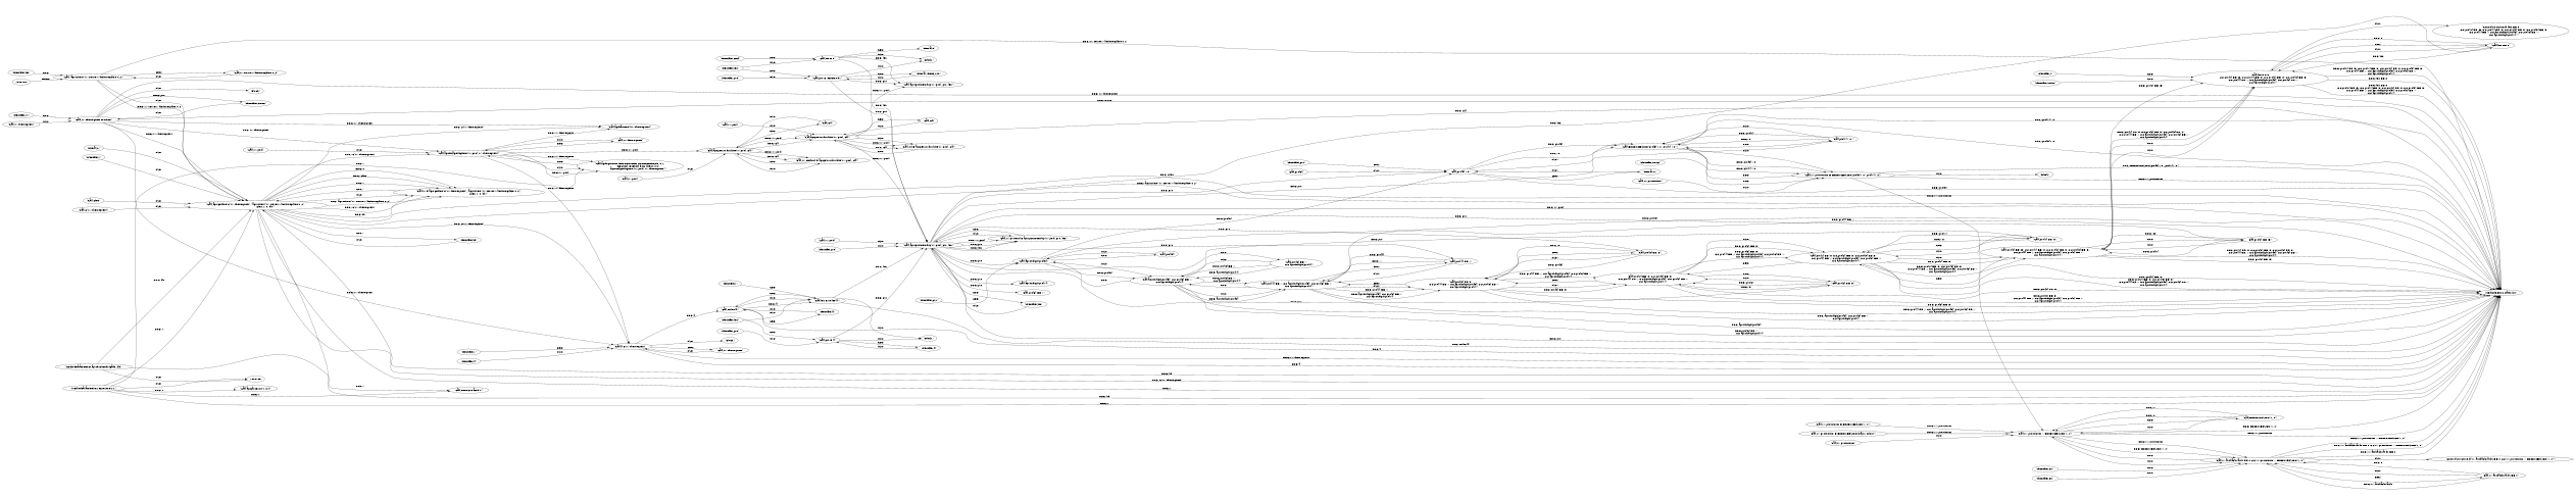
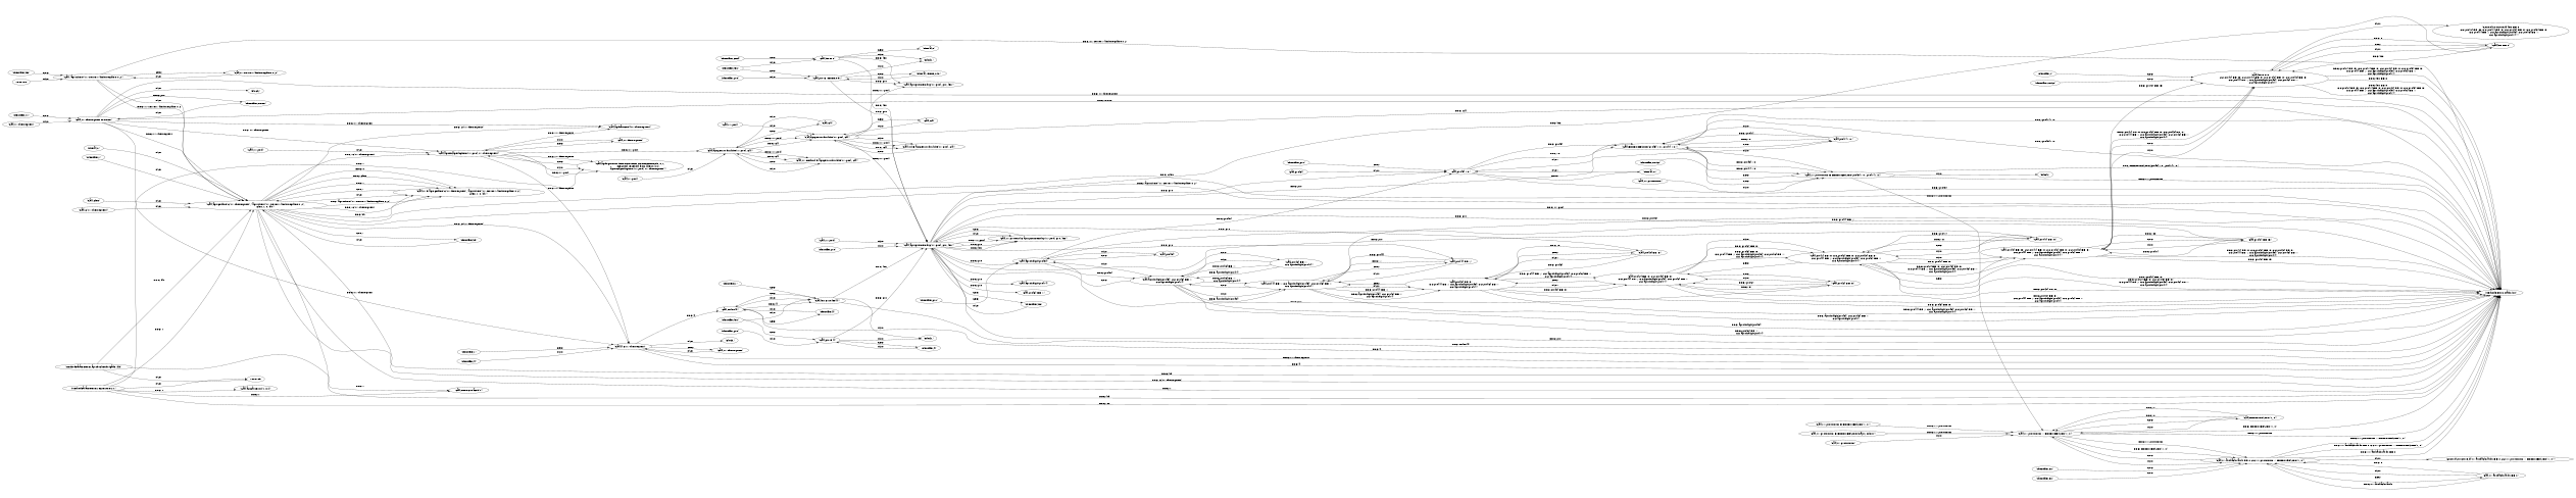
  digraph {
    rankdir=LR
    n1 [label="(Call,apr_isdigit(pro[5]))"]
    n2 [label="(Call,apr_isdigit(pro[5]) && pro[6] == '.'\n        && apr_isdigit(pro[7]))"]
    n3 [label="(Call,pro[5] - '0')"]
    n4 [label="(MethodReturn,static int)"]
    n5 [label="(Call,pro[5])"]
    n6 [label="(Call,pro[4] == '/' && apr_isdigit(pro[5]) && pro[6] == '.'\n        && apr_isdigit(pro[7]))"]
    n7 [label="(Call,pro[6] == '.'\n        && apr_isdigit(pro[7]))"]
    n8 [label="(Call,HTTP_VERSION(pro[5] - '0', pro[7] - '0'))"]
    n9 [label="(Literal,'0')"]
    n10 [label="(Call,apr_pstrmemdup(r->pool, pro, len))"]
    n11 [label="(Call,pro[2] == 'T')"]
    n12 [label="(Call,pro[7] - '0')"]
    n13 [label="(Identifier,len)"]
    n14 [label="(Call,r->protocol = apr_pstrmemdup(r->pool, pro, len))"]
    n15 [label="(Call,pro[1] == 'T')"]
    n16 [label="(Call,len == 8)"]
    n17 [label="(Call,pro[4] == '/')"]
    n18 [label="(Call,pro[0] == 'H')"]
    n19 [label="(Call,apr_isdigit(pro[7]))"]
    n20 [label="(Call,pro[3] == 'P')"]
    n21 [label="(Call,pro[6] == '.')"]
    n22 [label="(Call,pro[2] == 'T' && pro[3] == 'P'\n        && pro[4] == '/' && apr_isdigit(pro[5]) && pro[6] == '.'\n        && apr_isdigit(pro[7]))"]
    n23 [label="(Call,pro[1] == 'T' && pro[2] == 'T' && pro[3] == 'P'\n        && pro[4] == '/' && apr_isdigit(pro[5]) && pro[6] == '.'\n        && apr_isdigit(pro[7]))"]
    n24 [label="(Call,len == 8\n        && pro[0] == 'H' && pro[1] == 'T' && pro[2] == 'T' && pro[3] == 'P'\n        && pro[4] == '/' && apr_isdigit(pro[5]) && pro[6] == '.'\n        && apr_isdigit(pro[7]))"]
    n25 [label="(Call,pro[0] == 'H' && pro[1] == 'T' && pro[2] == 'T' && pro[3] == 'P'\n        && pro[4] == '/' && apr_isdigit(pro[5]) && pro[6] == '.'\n        && apr_isdigit(pro[7]))"]
    n26 [label="(Call,pro[3] == 'P'\n        && pro[4] == '/' && apr_isdigit(pro[5]) && pro[6] == '.'\n        && apr_isdigit(pro[7]))"]
    n27 [label="(Call,ap_getword_white(r->pool, &ll))"]
    n28 [label="(Call,apr_pstrmemdup(r->pool, pro, len))"]
    n29 [label="(Call,uri = ap_getword_white(r->pool, &ll))"]
    n30 [label="(Call,&ll)"]
    n31 [label="(Call,ap_getword_white(r->pool, &ll))"]
    n32 [label="(Call,&ll)"]
    n33 [label="(Call,r->method = ap_getword_white(r->pool, &ll))"]
    n34 [label="(Call,ap_escape_logitem(r->pool, r->the_request))"]
    n35 [label="(Call,ll = r->the_request)"]
    n36 [label="(Call,ap_log_rerror(APLOG_MARK, APLOG_TRACE5, 0, r,\n                      \"Request received from client: %s\",\n                      ap_escape_logitem(r->pool, r->the_request)))"]
    n37 [label="(Call,r->the_request)"]
    n38 [label="(Call,ap_has_cntrl(r->the_request))"]
    n39 [label="(Call,strlen(ll))"]
    n40 [label="(Call,r->the_request)"]
    n41 [label="(Block,)"]
    n42 [label="(Call,r->the_request = NULL)"]
    n43 [label="(Call,ap_rgetline(&(r->the_request), (apr_size_t)(r->server->limit_req_line + 2),\n                         &len, r, 0, bb))"]
    n44 [label="(Identifier,NULL)"]
    n45 [label="(Block,)"]
    n46 [label="(Call,rv = ap_rgetline(&(r->the_request), (apr_size_t)(r->server->limit_req_line + 2),\n                         &len, r, 0, bb))"]
    n47 [label="(Call,APLOGrtrace5(r))"]
    n48 [label="(Identifier,bb)"]
    n49 [label="(Call,(apr_size_t)(r->server->limit_req_line + 2))"]
    n50 [label="(Call,r->server->limit_req_line + 2)"]
    n51 [label="(MethodParameterIn,request_rec *r)"]
    n52 [label="(Call,ap_parse_uri(r, uri))"]
    1000109
    n54 [label="(MethodParameterIn,apr_bucket_brigade *bb)"]
    n55 [label="(Call,pro = ll)"]
    n56 [label="(Block,)"]
    n57 [label="(Identifier,ll)"]
    n58 [label="(Call,len = strlen(ll))"]
    n59 [label="(Identifier,ll)"]
    n60 [label="(Call,pro = \"HTTP/0.9\")"]
    n61 [label="(Literal,\"HTTP/0.9\")"]
    n62 [label="(Block,)"]
    n63 [label="(Call,len = 8)"]
    n64 [label="(Literal,8)"]
    n65 [label="(ControlStructure,if (len == 8\n        && pro[0] == 'H' && pro[1] == 'T' && pro[2] == 'T' && pro[3] == 'P'\n        && pro[4] == '/' && apr_isdigit(pro[5]) && pro[6] == '.'\n        && apr_isdigit(pro[7])))"]
    n66 [label="(Call,r->proto_num = HTTP_VERSION(pro[5] - '0', pro[7] - '0'))"]
    n67 [label="(Call,r->proto_num < HTTP_VERSION(1, 0))"]
    n68 [label="(Block,)"]
    n69 [label="(Call,r->assbackwards == 0 && r->proto_num < HTTP_VERSION(1, 0))"]
    n70 [label="(Call,HTTP_VERSION(1, 0))"]
    n71 [label="(ControlStructure,if (r->assbackwards == 0 && r->proto_num < HTTP_VERSION(1, 0)))"]
    n72 [label="(Call,r->assbackwards == 0)"]
    n73 [label="(Call,r->pool)"]
    n74 [label="(Call,r->pool)"]
    n75 [label="(Identifier,pro)"]
    n76 [label="(Identifier,err)"]
    n77 [label="(Identifier,r)"]
    n78 [label="(Call,&(r->the_request))"]
    n79 [label="(Identifier,conf)"]
    n80 [label="(Call,r->pool)"]
    n81 [label="(Identifier,rv)"]
    n82 [label="(Literal,0)"]
    n83 [label="(Identifier,pro)"]
    n84 [label="(Call,r->proto_num = HTTP_VERSION(1, 0))"]
    n85 [label="(Identifier,r)"]
    n86 [label="(Call,r->pool)"]
    n87 [label="(Identifier,strict)"]
    n88 [label="(Call,r->proto_num = HTTP_VERSION(major, minor))"]
    n89 [label="(Identifier,pro)"]
    n90 [label="(Identifier,len)"]
    n91 [label="(Identifier,pro)"]
    n92 [label="(Call,r->the_request)"]
    n93 [label="(Identifier,r)"]
    n94 [label="(Identifier,err)"]
    n95 [label="(Identifier,strict)"]
    n96 [label="(Call,&len)"]
    n97 [label="(Identifier,ll)"]
    n98 [label="(Call,r->proto_num)"]
    n99 [label="(Identifier,r)"]
    n100 [label="(Call,r->proto_num)"]
    n101 [label="(Identifier,len)"]
    n102 [label="(Identifier,len)"]
    n103 [label="(Call,pro[5])"]
    n104 [label="(Identifier,pro)"]
    1000188
    n1 -> n2 [label="AST: "]
    n1 -> n2 [label="DDG: pro[5]"]
    n1 -> n3 [label="DDG: pro[5]"]
    n1 -> n4 [label="DDG: pro[5]"]
    n1 -> n5 [label="CFG: "]
    n2 -> n1 [label="CFG: "]
    n2 -> n4 [label="DDG: apr_isdigit(pro[5])"]
    n2 -> n4 [label="DDG: pro[6] == '.'\n        && apr_isdigit(pro[7])"]
    n2 -> n6 [label="AST: "]
    n2 -> n6 [label="DDG: apr_isdigit(pro[5])"]
    n2 -> n6 [label="DDG: pro[6] == '.'\n        && apr_isdigit(pro[7])"]
    n2 -> n7 [label="CFG: "]
    n3 -> n4 [label="DDG: pro[5]"]
    n3 -> n8 [label="AST: "]
    n3 -> n8 [label="DDG: pro[5]"]
    n3 -> n8 [label="DDG: '0'"]
-   n3 -> n9 [label="CFG: "]
+   n3 -> n9 [label="HTTP: "]
    n5 -> n1 [label="AST: "]
    n6 -> n2 [label="CFG: "]
    n6 -> n4 [label="DDG: pro[4] == '/'"]
    n6 -> n4 [label="DDG: apr_isdigit(pro[5]) && pro[6] == '.'\n        && apr_isdigit(pro[7])"]
    n6 -> n17 [label="CFG: "]
    n6 -> n26 [label="AST: "]
    n6 -> n26 [label="DDG: pro[4] == '/'"]
    n6 -> n26 [label="DDG: apr_isdigit(pro[5]) && pro[6] == '.'\n        && apr_isdigit(pro[7])"]
    n7 -> n2 [label="AST: "]
    n7 -> n2 [label="DDG: pro[6] == '.'"]
    n7 -> n2 [label="DDG: apr_isdigit(pro[7])"]
    n8 -> n4 [label="DDG: pro[7] - '0'"]
    n8 -> n4 [label="DDG: pro[5] - '0'"]
    n8 -> n12 [label="CFG: "]
    n8 -> n66 [label="AST: "]
    n8 -> n66 [label="DDG: pro[5] - '0'"]
    n8 -> n66 [label="DDG: pro[7] - '0'"]
    n9 -> n3 [label="AST: "]
    n10 -> n1 [label="DDG: pro"]
    n10 -> n3 [label="DDG: pro"]
    n10 -> n4 [label="DDG: r->pool"]
    n10 -> n4 [label="DDG: pro"]
    n10 -> n11 [label="DDG: pro"]
    n10 -> n12 [label="DDG: pro"]
    n10 -> n13 [label="CFG: "]
    n10 -> n14 [label="AST: "]
    n10 -> n14 [label="DDG: r->pool"]
    n10 -> n14 [label="DDG: pro"]
    n10 -> n14 [label="DDG: len"]
    n10 -> n15 [label="DDG: pro"]
    n10 -> n16 [label="DDG: len"]
    n10 -> n17 [label="DDG: pro"]
    n10 -> n18 [label="DDG: pro"]
    n10 -> n19 [label="DDG: pro"]
    n10 -> n20 [label="DDG: pro"]
    n10 -> n21 [label="DDG: pro"]
    n11 -> n22 [label="AST: "]
    n11 -> n22 [label="DDG: pro[2]"]
    n11 -> n22 [label="DDG: 'T'"]
    n12 -> n8 [label="AST: "]
    n12 -> n8 [label="DDG: pro[7]"]
    n12 -> n8 [label="DDG: '0'"]
    n13 -> n10 [label="AST: "]
    n14 -> n10 [label="CFG: "]
    n15 -> n23 [label="AST: "]
    n15 -> n23 [label="DDG: pro[1]"]
    n15 -> n23 [label="DDG: 'T'"]
    n16 -> n24 [label="AST: "]
    n16 -> n24 [label="DDG: len"]
    n16 -> n24 [label="DDG: 8"]
    n17 -> n6 [label="AST: "]
    n17 -> n6 [label="DDG: pro[4]"]
    n17 -> n6 [label="DDG: '/'"]
    n18 -> n25 [label="AST: "]
    n18 -> n25 [label="DDG: pro[0]"]
    n18 -> n25 [label="DDG: 'H'"]
    n20 -> n26 [label="AST: "]
    n20 -> n26 [label="DDG: pro[3]"]
    n20 -> n26 [label="DDG: 'P'"]
    n22 -> n4 [label="DDG: pro[2] == 'T'"]
    n22 -> n4 [label="DDG: pro[3] == 'P'\n        && pro[4] == '/' && apr_isdigit(pro[5]) && pro[6] == '.'\n        && apr_isdigit(pro[7])"]
    n22 -> n11 [label="CFG: "]
    n22 -> n23 [label="AST: "]
    n22 -> n23 [label="DDG: pro[2] == 'T'"]
    n22 -> n23 [label="DDG: pro[3] == 'P'\n        && pro[4] == '/' && apr_isdigit(pro[5]) && pro[6] == '.'\n        && apr_isdigit(pro[7])"]
    n22 -> n26 [label="CFG: "]
    n23 -> n4 [label="DDG: pro[2] == 'T' && pro[3] == 'P'\n        && pro[4] == '/' && apr_isdigit(pro[5]) && pro[6] == '.'\n        && apr_isdigit(pro[7])"]
    n23 -> n4 [label="DDG: pro[1] == 'T'"]
    n23 -> n15 [label="CFG: "]
    n23 -> n22 [label="CFG: "]
    n23 -> n25 [label="AST: "]
    n23 -> n25 [label="DDG: pro[1] == 'T'"]
    n23 -> n25 [label="DDG: pro[2] == 'T' && pro[3] == 'P'\n        && pro[4] == '/' && apr_isdigit(pro[5]) && pro[6] == '.'\n        && apr_isdigit(pro[7])"]
    n24 -> n4 [label="DDG: len == 8"]
    n24 -> n4 [label="DDG: len == 8\n        && pro[0] == 'H' && pro[1] == 'T' && pro[2] == 'T' && pro[3] == 'P'\n        && pro[4] == '/' && apr_isdigit(pro[5]) && pro[6] == '.'\n        && apr_isdigit(pro[7])"]
    n24 -> n4 [label="DDG: pro[0] == 'H' && pro[1] == 'T' && pro[2] == 'T' && pro[3] == 'P'\n        && pro[4] == '/' && apr_isdigit(pro[5]) && pro[6] == '.'\n        && apr_isdigit(pro[7])"]
    n24 -> n16 [label="CFG: "]
    n24 -> n25 [label="CFG: "]
    n24 -> n65 [label="AST: "]
    n25 -> n4 [label="DDG: pro[1] == 'T' && pro[2] == 'T' && pro[3] == 'P'\n        && pro[4] == '/' && apr_isdigit(pro[5]) && pro[6] == '.'\n        && apr_isdigit(pro[7])"]
    n25 -> n4 [label="DDG: pro[0] == 'H'"]
    n25 -> n18 [label="CFG: "]
    n25 -> n23 [label="CFG: "]
    n25 -> n24 [label="AST: "]
    n25 -> n24 [label="DDG: pro[0] == 'H'"]
    n25 -> n24 [label="DDG: pro[1] == 'T' && pro[2] == 'T' && pro[3] == 'P'\n        && pro[4] == '/' && apr_isdigit(pro[5]) && pro[6] == '.'\n        && apr_isdigit(pro[7])"]
    n26 -> n4 [label="DDG: pro[3] == 'P'"]
    n26 -> n4 [label="DDG: pro[4] == '/' && apr_isdigit(pro[5]) && pro[6] == '.'\n        && apr_isdigit(pro[7])"]
    n26 -> n6 [label="CFG: "]
    n26 -> n20 [label="CFG: "]
    n26 -> n22 [label="AST: "]
    n26 -> n22 [label="DDG: pro[3] == 'P'"]
    n26 -> n22 [label="DDG: pro[4] == '/' && apr_isdigit(pro[5]) && pro[6] == '.'\n        && apr_isdigit(pro[7])"]
    n27 -> n4 [label="DDG: &ll"]
    n27 -> n10 [label="DDG: r->pool"]
    n27 -> n28 [label="DDG: r->pool"]
    n27 -> n29 [label="AST: "]
    n27 -> n29 [label="DDG: r->pool"]
    n27 -> n29 [label="DDG: &ll"]
    n27 -> n30 [label="CFG: "]
    n29 -> n27 [label="CFG: "]
    n30 -> n27 [label="AST: "]
    n31 -> n27 [label="DDG: r->pool"]
    n31 -> n27 [label="DDG: &ll"]
    n31 -> n32 [label="CFG: "]
    n31 -> n33 [label="AST: "]
    n31 -> n33 [label="DDG: r->pool"]
    n31 -> n33 [label="DDG: &ll"]
    n32 -> n31 [label="AST: "]
    n33 -> n31 [label="CFG: "]
    n34 -> n31 [label="DDG: r->pool"]
    n34 -> n35 [label="DDG: r->the_request"]
    n34 -> n36 [label="AST: "]
    n34 -> n36 [label="DDG: r->pool"]
    n34 -> n36 [label="DDG: r->the_request"]
    n34 -> n37 [label="CFG: "]
    n34 -> n38 [label="DDG: r->the_request"]
    n35 -> n4 [label="DDG: r->the_request"]
    n35 -> n4 [label="DDG: ll"]
    n35 -> n39 [label="DDG: ll"]
    n35 -> n40 [label="CFG: "]
    n35 -> n41 [label="AST: "]
    n36 -> n34 [label="CFG: "]
    n37 -> n34 [label="AST: "]
    n39 -> n4 [label="DDG: ll"]
    n39 -> n58 [label="AST: "]
    n39 -> n58 [label="DDG: ll"]
    n39 -> n59 [label="CFG: "]
    n40 -> n35 [label="AST: "]
    n42 -> n4 [label="DDG: NULL"]
    n42 -> n4 [label="DDG: r->the_request"]
    n42 -> n34 [label="DDG: r->the_request"]
    n42 -> n35 [label="DDG: r->the_request"]
    n42 -> n38 [label="DDG: r->the_request"]
    n42 -> n43 [label="DDG: r->the_request"]
    n42 -> n44 [label="DDG: pro"]
    n42 -> n45 [label="AST: "]
    n43 -> n4 [label="DDG: (apr_size_t)(r->server->limit_req_line + 2)"]
    n43 -> n4 [label="DDG: bb"]
    n43 -> n4 [label="DDG: &len"]
    n43 -> n4 [label="DDG: &(r->the_request)"]
    n43 -> n4 [label="DDG: r"]
    n43 -> n34 [label="DDG: &(r->the_request)"]
    n43 -> n35 [label="DDG: &(r->the_request)"]
    n43 -> n38 [label="DDG: &(r->the_request)"]
    n43 -> n46 [label="AST: "]
    n43 -> n46 [label="DDG: (apr_size_t)(r->server->limit_req_line + 2)"]
    n43 -> n46 [label="DDG: &(r->the_request)"]
    n43 -> n46 [label="DDG: bb"]
    n43 -> n46 [label="DDG: 0"]
    n43 -> n46 [label="DDG: &len"]
    n43 -> n46 [label="DDG: r"]
    n43 -> n47 [label="DDG: r"]
    n43 -> n48 [label="CFG: "]
    n44 -> n42 [label="AST: "]
    n46 -> n43 [label="CFG: "]
    n48 -> n43 [label="AST: "]
    n49 -> n4 [label="DDG: r->server->limit_req_line + 2"]
    n49 -> n43 [label="AST: "]
    n49 -> n43 [label="DDG: r->server->limit_req_line + 2"]
    n49 -> n50 [label="CFG: "]
    n50 -> n49 [label="AST: "]
-   n51 -> n4 [label="DDG: r"]
+   n51 -> n4 [label="DDG: 'H'"]
    n51 -> n36 [label="DDG: r"]
    n51 -> n43 [label="DDG: r"]
    n51 -> n47 [label="DDG: r"]
    n51 -> n52 [label="DDG: r"]
    n51 -> 1000109 [label="AST: "]
    n54 -> n4 [label="DDG: bb"]
    n54 -> n43 [label="DDG: bb"]
    n54 -> 1000109 [label="AST: "]
    n55 -> n10 [label="DDG: pro"]
    n55 -> n56 [label="AST: "]
    n55 -> n57 [label="CFG: "]
    n57 -> n55 [label="AST: "]
    n58 -> n4 [label="DDG: strlen(ll)"]
    n58 -> n10 [label="DDG: len"]
    n58 -> n39 [label="CFG: "]
    n58 -> n56 [label="AST: "]
    n59 -> n39 [label="AST: "]
    n60 -> n10 [label="DDG: pro"]
    n60 -> n28 [label="DDG: pro"]
    n60 -> n61 [label="CFG: "]
    n60 -> n62 [label="AST: "]
    n61 -> n60 [label="AST: "]
    n63 -> n10 [label="DDG: len"]
    n63 -> n28 [label="DDG: len"]
    n63 -> n62 [label="AST: "]
    n63 -> n64 [label="CFG: "]
    n66 -> n4 [label="DDG: r->proto_num"]
    n66 -> n4 [label="DDG: HTTP_VERSION(pro[5] - '0', pro[7] - '0')"]
    n66 -> n8 [label="CFG: "]
    n66 -> n67 [label="DDG: r->proto_num"]
    n66 -> n68 [label="AST: "]
    n67 -> n4 [label="DDG: HTTP_VERSION(1, 0)"]
    n67 -> n4 [label="DDG: r->proto_num"]
    n67 -> n69 [label="AST: "]
    n67 -> n69 [label="DDG: r->proto_num"]
    n67 -> n69 [label="DDG: HTTP_VERSION(1, 0)"]
    n67 -> n70 [label="CFG: "]
    n69 -> n4 [label="DDG: r->proto_num < HTTP_VERSION(1, 0)"]
    n69 -> n4 [label="DDG: r->assbackwards == 0 && r->proto_num < HTTP_VERSION(1, 0)"]
    n69 -> n4 [label="DDG: r->assbackwards == 0"]
    n69 -> n67 [label="CFG: "]
    n69 -> n71 [label="AST: "]
    n69 -> n72 [label="CFG: "]
    n70 -> n67 [label="AST: "]
    n70 -> n67 [label="DDG: 1"]
    n70 -> n67 [label="DDG: 0"]
    n72 -> n69 [label="AST: "]
    n72 -> n69 [label="DDG: r->assbackwards"]
    n72 -> n69 [label="DDG: 0"]
    n73 -> n34 [label="AST: "]
    n74 -> n10 [label="AST: "]
    n75 -> n60 [label="AST: "]
    n76 -> n69 [label="CFG: "]
    n77 -> n58 [label="CFG: "]
    n78 -> n43 [label="AST: "]
    n79 -> n63 [label="CFG: "]
    n80 -> n31 [label="AST: "]
    n81 -> n42 [label="CFG: "]
    n82 -> n43 [label="AST: "]
    n83 -> n10 [label="AST: "]
    n84 -> n67 [label="DDG: r->proto_num"]
    n85 -> n43 [label="AST: "]
    n86 -> n27 [label="AST: "]
    n87 -> n66 [label="CFG: "]
    n88 -> n67 [label="DDG: r->proto_num"]
    n89 -> n3 [label="CFG: "]
    n90 -> n49 [label="CFG: "]
    n91 -> n1 [label="CFG: "]
    n92 -> n42 [label="AST: "]
    n93 -> n24 [label="CFG: "]
    n94 -> n69 [label="CFG: "]
    n95 -> n24 [label="CFG: "]
    n96 -> n43 [label="AST: "]
    n97 -> n35 [label="AST: "]
    n98 -> n66 [label="AST: "]
    n99 -> n35 [label="CFG: "]
    n100 -> n67 [label="AST: "]
    n101 -> n60 [label="CFG: "]
    n101 -> n63 [label="AST: "]
    n102 -> n55 [label="CFG: "]
    n102 -> n58 [label="AST: "]
    n103 -> n3 [label="AST: "]
    n104 -> n55 [label="AST: "]
-   1000188 -> n49 [label="HTTP: "]
+   1000188 -> n49 [label="AST: "]
  }
